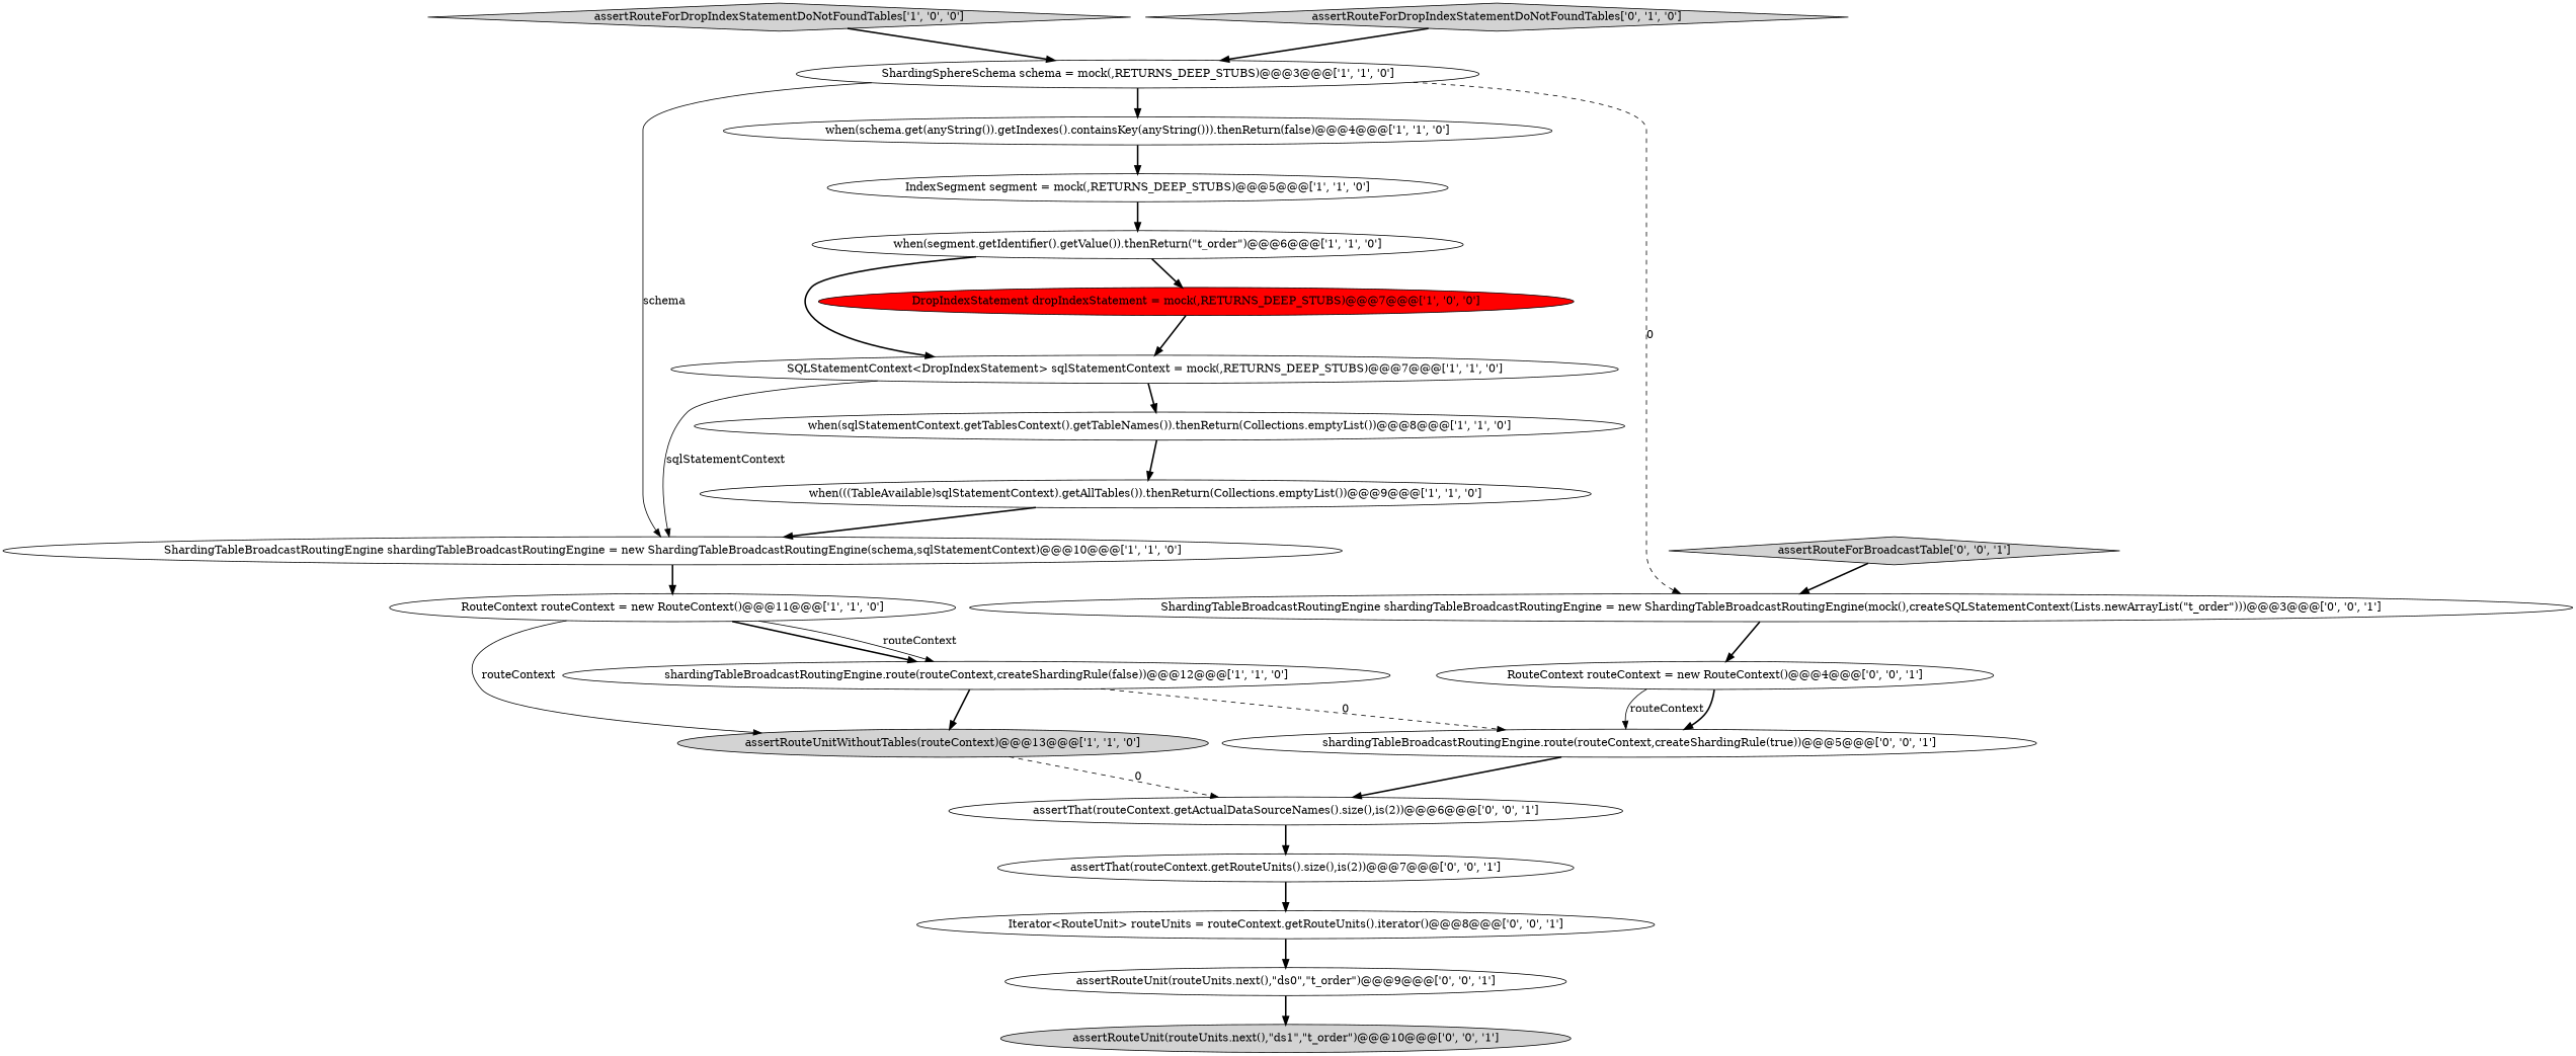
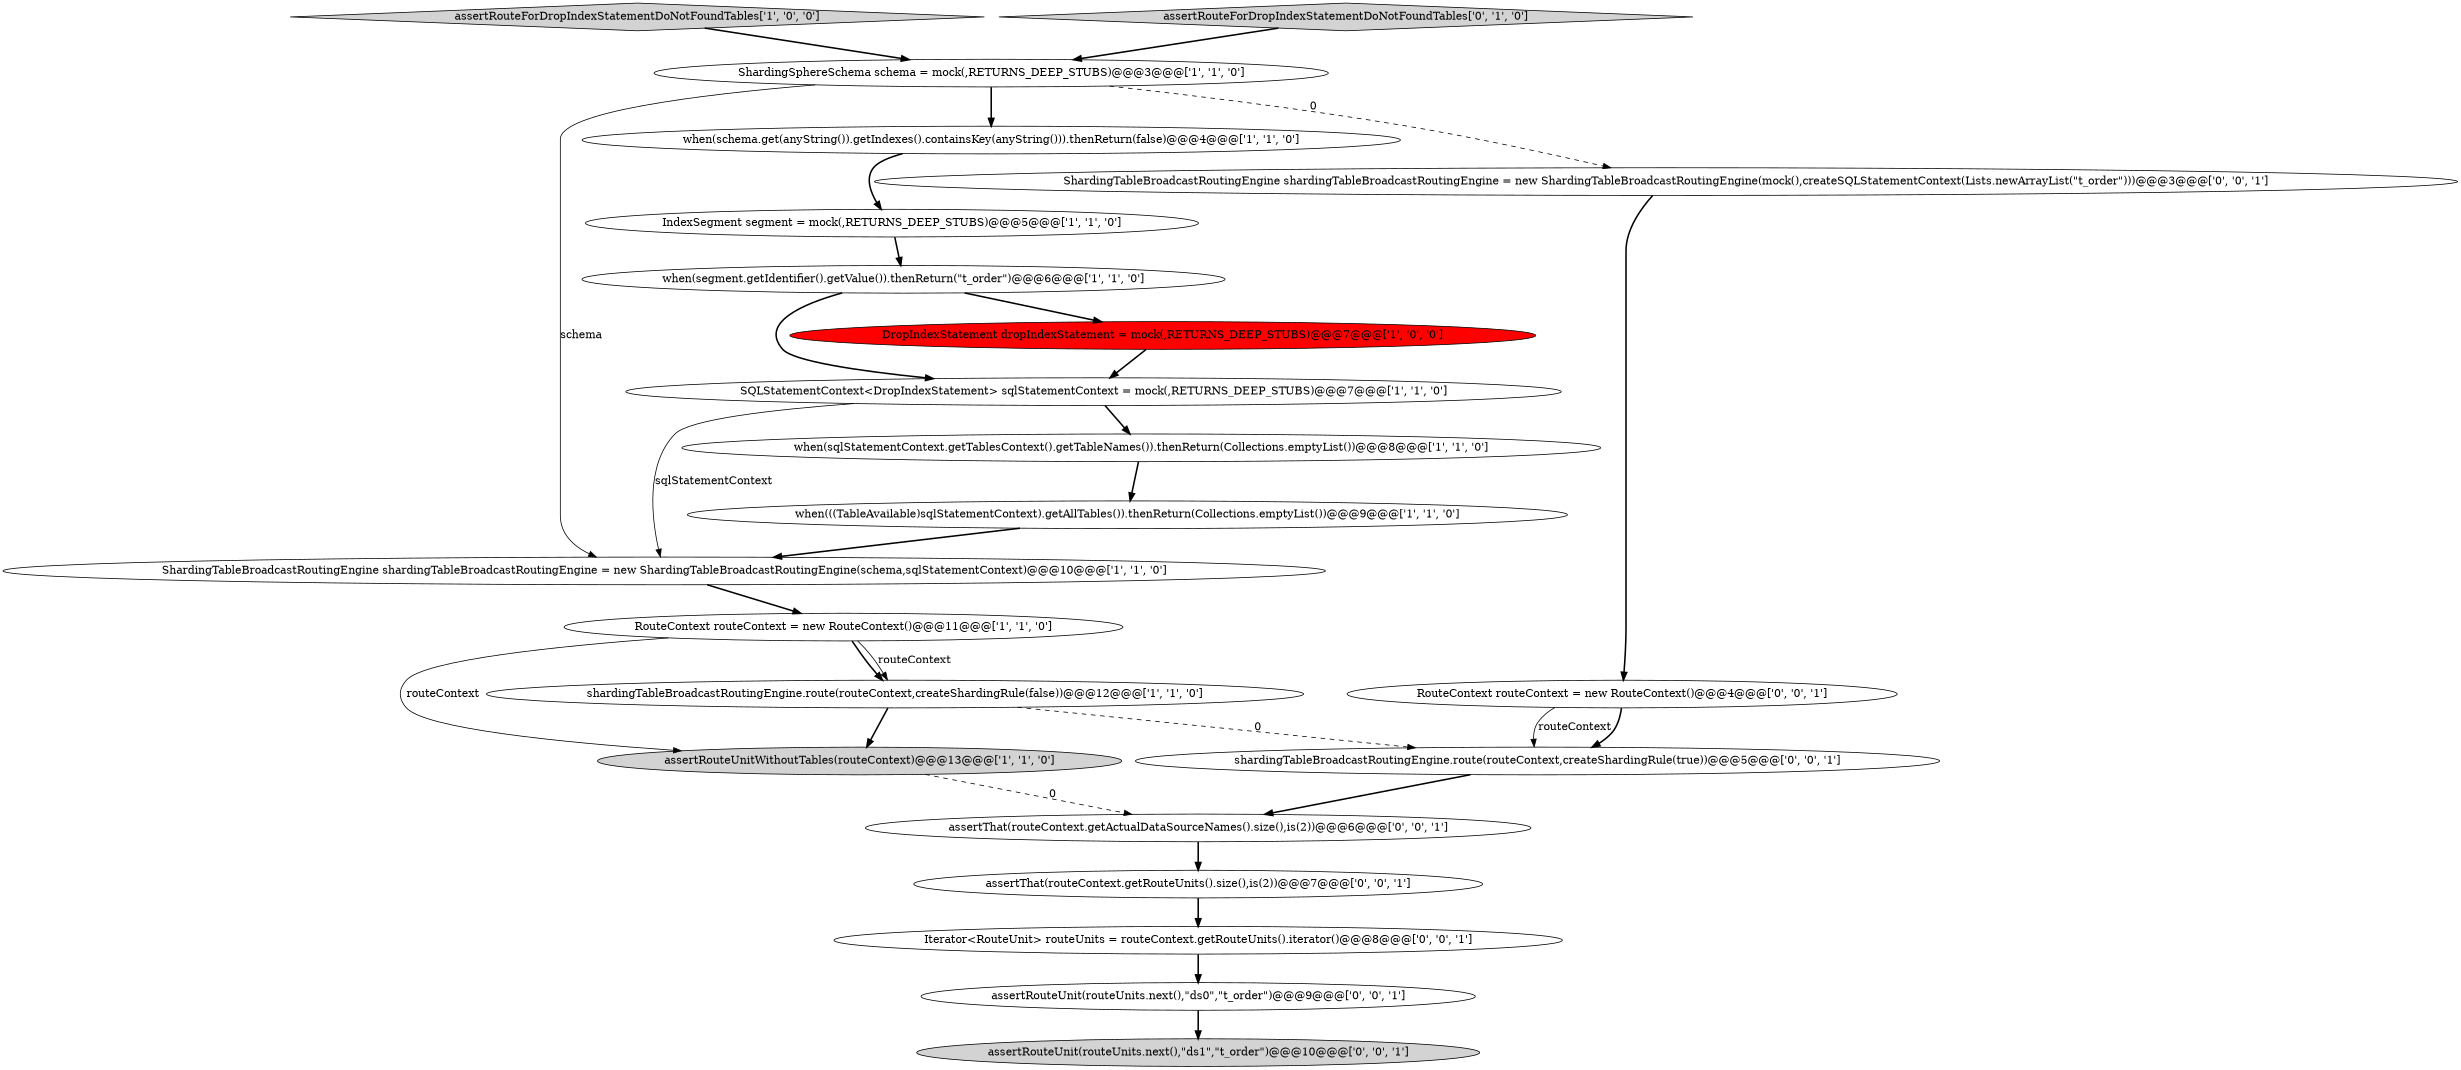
  digraph {
    node [fillcolor=white shape=ellipse style=filled]
    edge [style=bold]
    n1 [label="Iterator<RouteUnit> routeUnits = routeContext.getRouteUnits().iterator()@@@8@@@['0', '0', '1']"]
    n2 [label="assertRouteUnit(routeUnits.next(),\"ds0\",\"t_order\")@@@9@@@['0', '0', '1']"]
    n3 [label="IndexSegment segment = mock(,RETURNS_DEEP_STUBS)@@@5@@@['1', '1', '0']"]
    n4 [label="when(segment.getIdentifier().getValue()).thenReturn(\"t_order\")@@@6@@@['1', '1', '0']"]
    n5 [label="ShardingTableBroadcastRoutingEngine shardingTableBroadcastRoutingEngine = new ShardingTableBroadcastRoutingEngine(schema,sqlStatementContext)@@@10@@@['1', '1', '0']"]
    n6 [label="RouteContext routeContext = new RouteContext()@@@11@@@['1', '1', '0']"]
    n7 [label="ShardingSphereSchema schema = mock(,RETURNS_DEEP_STUBS)@@@3@@@['1', '1', '0']"]
    n8 [label="when(schema.get(anyString()).getIndexes().containsKey(anyString())).thenReturn(false)@@@4@@@['1', '1', '0']"]
    n9 [label="ShardingTableBroadcastRoutingEngine shardingTableBroadcastRoutingEngine = new ShardingTableBroadcastRoutingEngine(mock(),createSQLStatementContext(Lists.newArrayList(\"t_order\")))@@@3@@@['0', '0', '1']"]
    n10 [fillcolor=lightgray label="assertRouteUnit(routeUnits.next(),\"ds1\",\"t_order\")@@@10@@@['0', '0', '1']"]
    n11 [label="assertThat(routeContext.getActualDataSourceNames().size(),is(2))@@@6@@@['0', '0', '1']"]
    n12 [label="assertThat(routeContext.getRouteUnits().size(),is(2))@@@7@@@['0', '0', '1']"]
    n13 [label="when(sqlStatementContext.getTablesContext().getTableNames()).thenReturn(Collections.emptyList())@@@8@@@['1', '1', '0']"]
    n14 [label="when(((TableAvailable)sqlStatementContext).getAllTables()).thenReturn(Collections.emptyList())@@@9@@@['1', '1', '0']"]
    n15 [fillcolor=lightgray label="assertRouteForDropIndexStatementDoNotFoundTables['1', '0', '0']" shape=diamond]
    n16 [fillcolor=lightgray label="assertRouteUnitWithoutTables(routeContext)@@@13@@@['1', '1', '0']"]
    n17 [label="shardingTableBroadcastRoutingEngine.route(routeContext,createShardingRule(false))@@@12@@@['1', '1', '0']"]
    n18 [label="SQLStatementContext<DropIndexStatement> sqlStatementContext = mock(,RETURNS_DEEP_STUBS)@@@7@@@['1', '1', '0']"]
    n19 [label="RouteContext routeContext = new RouteContext()@@@4@@@['0', '0', '1']"]
    n20 [label="shardingTableBroadcastRoutingEngine.route(routeContext,createShardingRule(true))@@@5@@@['0', '0', '1']"]
    n21 [fillcolor=red label="DropIndexStatement dropIndexStatement = mock(,RETURNS_DEEP_STUBS)@@@7@@@['1', '0', '0']"]
-   n22 [fillcolor=lightgray label="assertRouteForBroadcastTable['0', '0', '1']" shape=diamond]
    n23 [fillcolor=lightgray label="assertRouteForDropIndexStatementDoNotFoundTables['0', '1', '0']" shape=diamond]
    n1 -> n2
    n2 -> n10
    n3 -> n4
    n4 -> n18
    n4 -> n21
    n5 -> n6
    n6 -> n16 [label=routeContext style=solid]
    n6 -> n17
    n6 -> n17 [label=routeContext style=solid]
    n7 -> n5 [label=schema style=solid]
    n7 -> n8
    n7 -> n9 [label=0 style=dashed]
    n8 -> n3
    n9 -> n19
    n11 -> n12
    n12 -> n1
    n13 -> n14
    n14 -> n5
    n15 -> n7
    n16 -> n11 [label=0 style=dashed]
    n17 -> n16
    n17 -> n20 [label=0 style=dashed]
    n18 -> n5 [label=sqlStatementContext style=solid]
    n18 -> n13
    n19 -> n20 [label=routeContext style=solid]
    n19 -> n20
    n20 -> n11
    n21 -> n18
-   n22 -> n9
    n23 -> n7
  }
